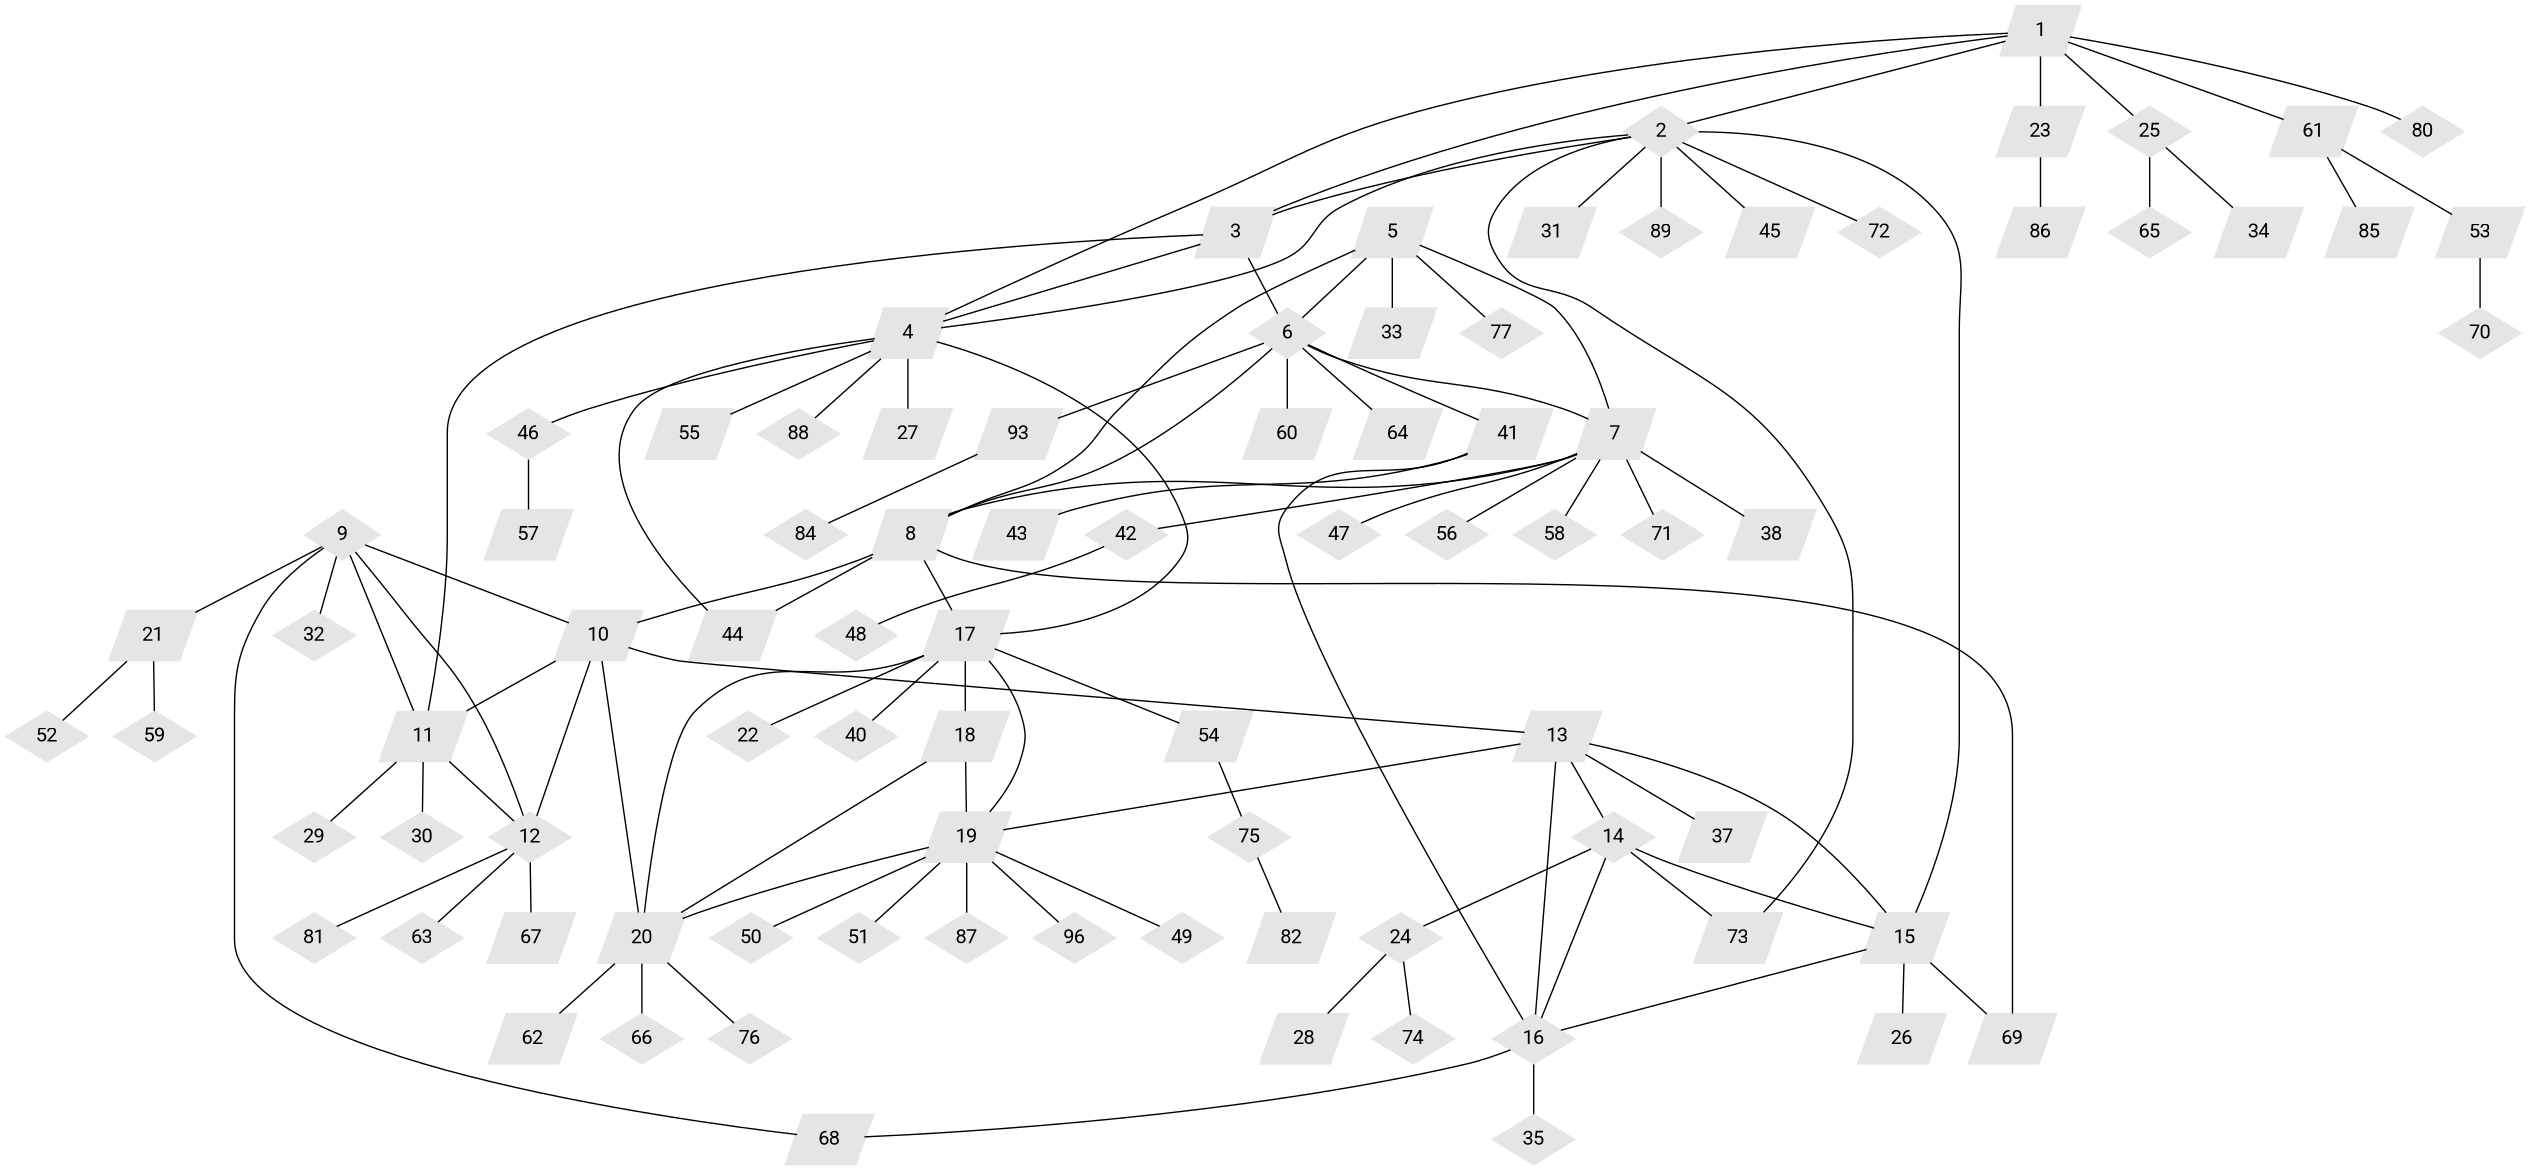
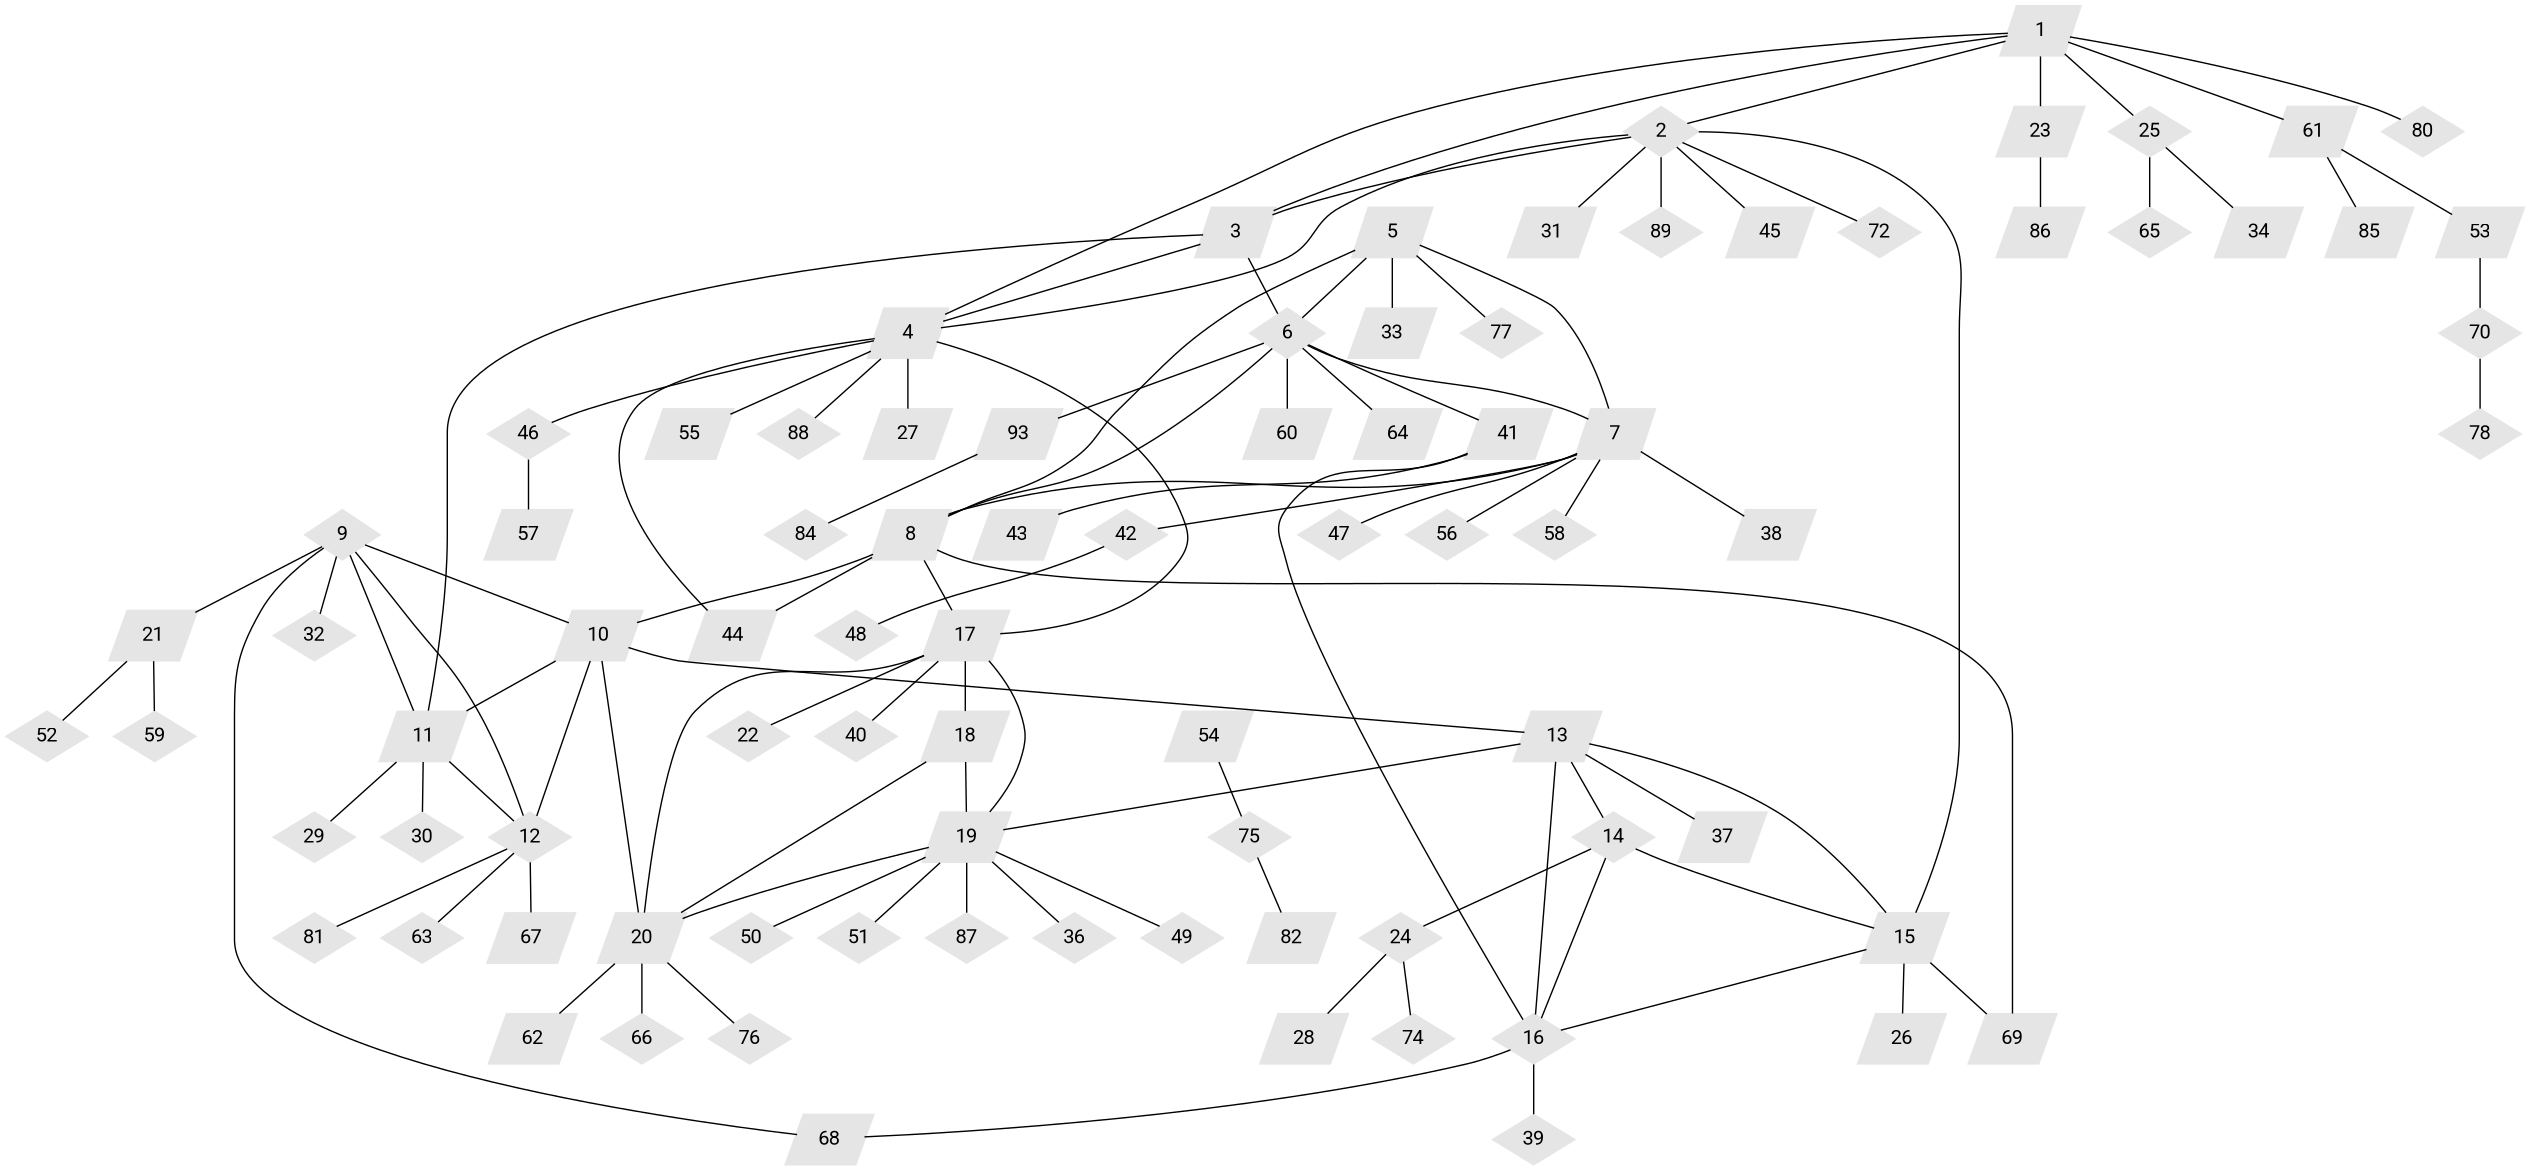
  graph {
    fontname=Roboto
    node [color=gray90 fontname=Roboto shape=parallelogram style=filled]
    edge [fontname=Roboto]
    2 [shape=diamond]
    1
    3
    4
    23
    25 [shape=diamond]
    61
    80 [shape=diamond]
    15
    31
    n11 [label=89 shape=diamond]
    45
    72 [shape=diamond]
-   73
    6 [shape=diamond]
    11
    17
    27
    44
    46 [shape=diamond]
    55
    88 [shape=diamond]
    86
    34
    65 [shape=diamond]
    53
    85
    16 [shape=diamond]
    69
    26
    7
    8
    41
    60
    64
    n36 [label=93]
    12 [shape=diamond]
    29 [shape=diamond]
    30 [shape=diamond]
    20
    19
    18
    22 [shape=diamond]
    40 [shape=diamond]
    54
    57
    5
    33
    77 [shape=diamond]
    38
    42 [shape=diamond]
    47 [shape=diamond]
    56 [shape=diamond]
    58 [shape=diamond]
-   71 [shape=diamond]
    10
    68
-   35 [shape=diamond]
+   35 [shape=diamond label=39]
    43
    84 [shape=diamond]
    48 [shape=diamond]
    13
    9 [shape=diamond]
    21
    32 [shape=diamond]
    63 [shape=diamond]
    67
    81 [shape=diamond]
    52 [shape=diamond]
    59 [shape=diamond]
    14 [shape=diamond]
    37
    62
    66 [shape=diamond]
    76 [shape=diamond]
    24 [shape=diamond]
-   36 [shape=diamond label=96]
+   36 [shape=diamond]
    49 [shape=diamond]
    50 [shape=diamond]
    51 [shape=diamond]
    87 [shape=diamond]
    28
    74 [shape=diamond]
    75 [shape=diamond]
    70 [shape=diamond]
+   78 [shape=diamond]
    82
    2 -- 3
    2 -- 4
    2 -- 15
    2 -- 31
    2 -- n11
    2 -- 45
    2 -- 72
-   2 -- 73
    1 -- 2
    1 -- 3
    1 -- 4
    1 -- 23
    1 -- 25
    1 -- 61
    1 -- 80
    3 -- 4
    3 -- 6
    3 -- 11
    4 -- 17
    4 -- 27
    4 -- 44
    4 -- 46
    4 -- 55
    4 -- 88
    23 -- 86
    25 -- 34
    25 -- 65
    61 -- 53
    61 -- 85
    15 -- 16
    15 -- 69
    15 -- 26
    6 -- 7
    6 -- 8
    6 -- 41
    6 -- 60
    6 -- 64
    6 -- n36
    11 -- 12
    11 -- 29
    11 -- 30
    17 -- 20
    17 -- 19
    17 -- 18
    17 -- 22
    17 -- 40
-   17 -- 54
    46 -- 57
    53 -- 70
    16 -- 68
    16 -- 35
    7 -- 8
    7 -- 38
    7 -- 42
    7 -- 47
    7 -- 56
    7 -- 58
-   7 -- 71
    8 -- 17
    8 -- 44
    8 -- 69
    8 -- 10
    41 -- 16
    41 -- 43
    n36 -- 84
    12 -- 63
    12 -- 67
    12 -- 81
    20 -- 62
    20 -- 66
    20 -- 76
    19 -- 20
    19 -- 36
    19 -- 49
    19 -- 50
    19 -- 51
    19 -- 87
    18 -- 20
    18 -- 19
    54 -- 75
    5 -- 6
    5 -- 7
    5 -- 8
    5 -- 33
    5 -- 77
    42 -- 48
    10 -- 11
    10 -- 12
    10 -- 20
    10 -- 13
    13 -- 15
    13 -- 16
    13 -- 19
    13 -- 14
    13 -- 37
    9 -- 11
    9 -- 12
    9 -- 10
    9 -- 68
    9 -- 21
    9 -- 32
    21 -- 52
    21 -- 59
    14 -- 15
-   14 -- 73
    14 -- 16
    14 -- 24
    24 -- 28
    24 -- 74
    75 -- 82
+   70 -- 78
  }
